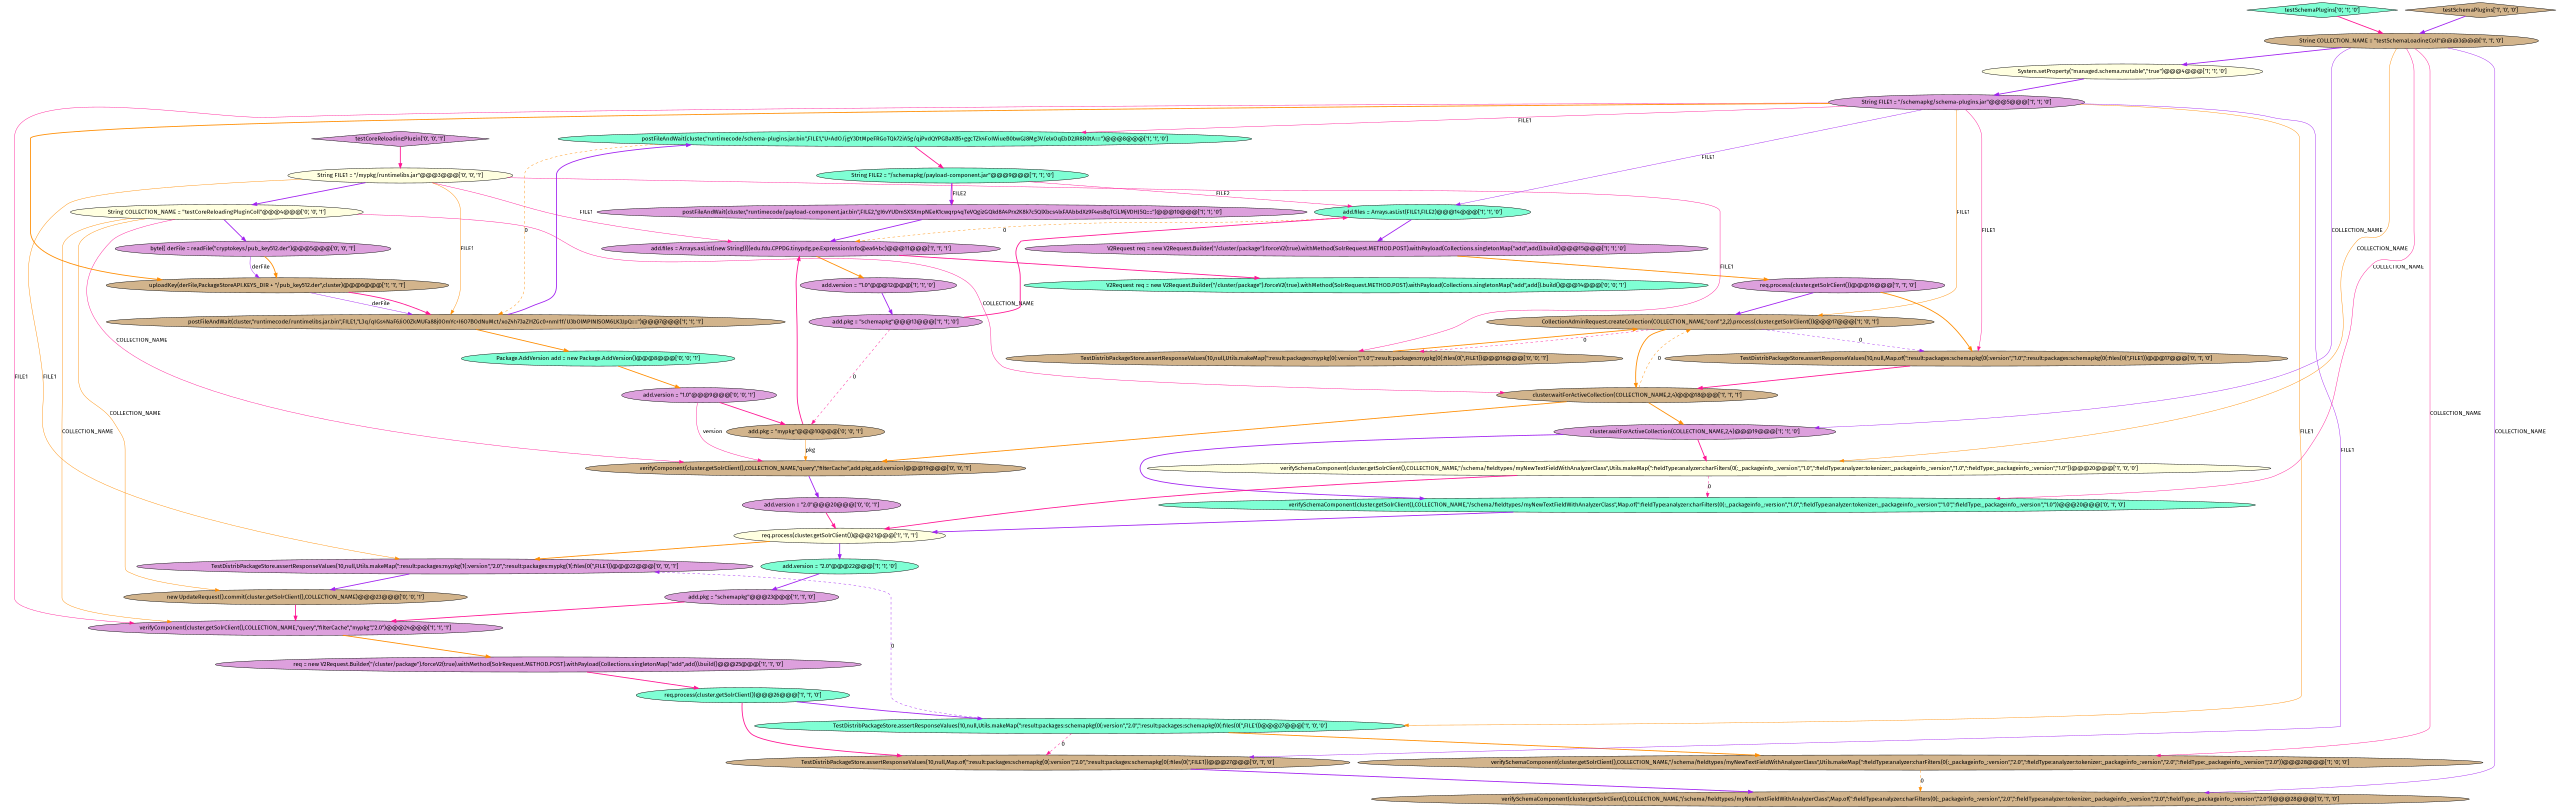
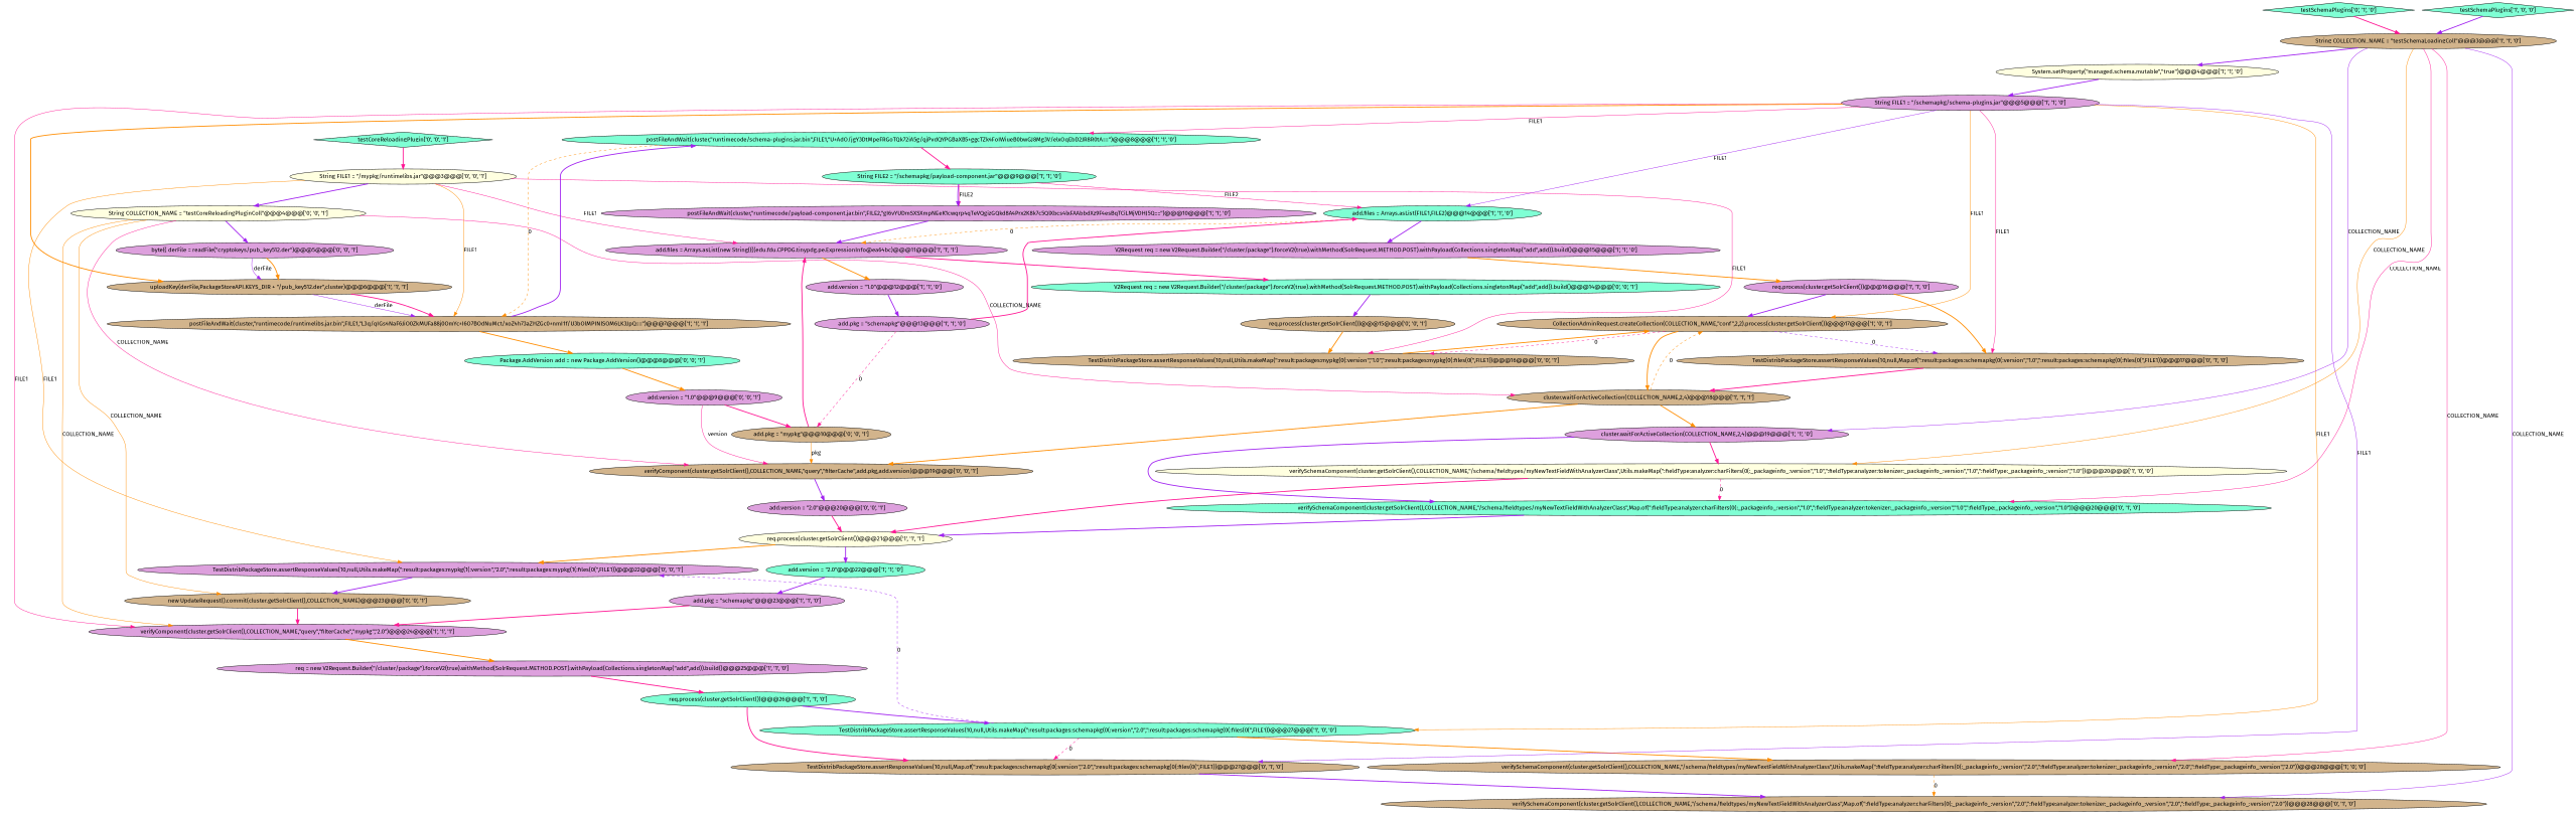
  digraph {
    fontname="Fira Sans"
    node [fillcolor=plum fontname="Fira Sans" shape=ellipse style=filled]
    edge [color=deeppink fontname="Fira Sans" style=bold]
    n1 [fillcolor=aquamarine label="String FILE2 = \"/schemapkg/payload-component.jar\"@@@9@@@['1', '1', '0']"]
    n2 [fillcolor=aquamarine label="add.files = Arrays.asList(FILE1,FILE2)@@@14@@@['1', '1', '0']"]
    n3 [label="postFileAndWait(cluster,\"runtimecode/payload-component.jar.bin\",FILE2,\"gI6vYUDmSXSXmpNEeK1cwqrp4qTeVQgizGQkd8A4Prx2K8k7c5QlXbcs4lxFAAbbdXz9F4esBqTCiLMjVDHJ5Q==\")@@@10@@@['1', '1', '0']"]
    n4 [label="V2Request req = new V2Request.Builder(\"/cluster/package\").forceV2(true).withMethod(SolrRequest.METHOD.POST).withPayload(Collections.singletonMap(\"add\",add)).build()@@@15@@@['1', '1', '0']"]
    n5 [label="add.files = Arrays.asList(new String((((edu.fdu.CPPDG.tinypdg.pe.ExpressionInfo@ea64bc)@@@11@@@['1', '1', '1']"]
    n6 [label="req.process(cluster.getSolrClient())@@@16@@@['1', '1', '0']"]
    n7 [fillcolor=aquamarine label="V2Request req = new V2Request.Builder(\"/cluster/package\").forceV2(true).withMethod(SolrRequest.METHOD.POST).withPayload(Collections.singletonMap(\"add\",add)).build()@@@14@@@['0', '0', '1']"]
    n8 [label="add.version = \"1.0\"@@@12@@@['1', '1', '0']"]
    n9 [fillcolor=tan label="verifySchemaComponent(cluster.getSolrClient(),COLLECTION_NAME,\"/schema/fieldtypes/myNewTextFieldWithAnalyzerClass\",Map.of(\":fieldType:analyzer:charFilters(0(:_packageinfo_:version\",\"2.0\",\":fieldType:analyzer:tokenizer:_packageinfo_:version\",\"2.0\",\":fieldType:_packageinfo_:version\",\"2.0\"))@@@28@@@['0', '1', '0']"]
+   n10 [fillcolor=tan label="req.process(cluster.getSolrClient())@@@15@@@['0', '0', '1']"]
    n11 [fillcolor=tan label="TestDistribPackageStore.assertResponseValues(10,null,Utils.makeMap(\":result:packages:mypkg(0(:version\",\"1.0\",\":result:packages:mypkg(0(:files(0(\",FILE1))@@@16@@@['0', '0', '1']"]
    n12 [fillcolor=tan label="new UpdateRequest().commit(cluster.getSolrClient(),COLLECTION_NAME)@@@23@@@['0', '0', '1']"]
    n13 [label="verifyComponent(cluster.getSolrClient(),COLLECTION_NAME,\"query\",\"filterCache\",\"mypkg\",\"2.0\")@@@24@@@['1', '1', '1']"]
    n14 [label="req = new V2Request.Builder(\"/cluster/package\").forceV2(true).withMethod(SolrRequest.METHOD.POST).withPayload(Collections.singletonMap(\"add\",add)).build()@@@25@@@['1', '1', '0']"]
    n15 [fillcolor=tan label="CollectionAdminRequest.createCollection(COLLECTION_NAME,\"conf\",2,2).process(cluster.getSolrClient())@@@17@@@['1', '0', '1']"]
    n16 [fillcolor=tan label="TestDistribPackageStore.assertResponseValues(10,null,Map.of(\":result:packages:schemapkg(0(:version\",\"1.0\",\":result:packages:schemapkg(0(:files(0(\",FILE1))@@@17@@@['0', '1', '0']"]
    n17 [fillcolor=tan label="cluster.waitForActiveCollection(COLLECTION_NAME,2,4)@@@18@@@['1', '1', '1']"]
    n18 [fillcolor=tan label="verifyComponent(cluster.getSolrClient(),COLLECTION_NAME,\"query\",\"filterCache\",add.pkg,add.version)@@@19@@@['0', '0', '1']"]
    n19 [label="cluster.waitForActiveCollection(COLLECTION_NAME,2,4)@@@19@@@['1', '1', '0']"]
    n20 [fillcolor=tan label="add.pkg = \"mypkg\"@@@10@@@['0', '0', '1']"]
    n21 [label="add.version = \"2.0\"@@@20@@@['0', '0', '1']"]
    n22 [fillcolor=lightyellow label="String FILE1 = \"/mypkg/runtimelibs.jar\"@@@3@@@['0', '0', '1']"]
    n23 [fillcolor=lightyellow label="String COLLECTION_NAME = \"testCoreReloadingPluginColl\"@@@4@@@['0', '0', '1']"]
    n24 [label="TestDistribPackageStore.assertResponseValues(10,null,Utils.makeMap(\":result:packages:mypkg(1(:version\",\"2.0\",\":result:packages:mypkg(1(:files(0(\",FILE1))@@@22@@@['0', '0', '1']"]
    n25 [fillcolor=tan label="postFileAndWait(cluster,\"runtimecode/runtimelibs.jar.bin\",FILE1,\"L3q/qIGs4NaF6JiO0ZkMUFa88j0OmYc+I6O7BOdNuMct/xoZ4h73aZHZGc0+nmI1f/U3bOlMPINlSOM6LK3JpQ==\")@@@7@@@['1', '1', '1']"]
    n26 [label="byte(( derFile = readFile(\"cryptokeys/pub_key512.der\")@@@5@@@['0', '0', '1']"]
    n27 [fillcolor=aquamarine label="postFileAndWait(cluster,\"runtimecode/schema-plugins.jar.bin\",FILE1,\"U+AdO/jgY3DtMpeFRGoTQk72iA5g/qjPvdQYPGBaXB5+ggcTZk4FoIWiueB0bwGJ8Mg3V/elxOqEbD2JR8R0tA==\")@@@8@@@['1', '1', '0']"]
    n28 [fillcolor=aquamarine label="Package.AddVersion add = new Package.AddVersion()@@@8@@@['0', '0', '1']"]
    n29 [fillcolor=tan label="uploadKey(derFile,PackageStoreAPI.KEYS_DIR + \"/pub_key512.der\",cluster)@@@6@@@['1', '1', '1']"]
    n30 [fillcolor=aquamarine label="TestDistribPackageStore.assertResponseValues(10,null,Utils.makeMap(\":result:packages:schemapkg(0(:version\",\"2.0\",\":result:packages:schemapkg(0(:files(0(\",FILE1))@@@27@@@['1', '0', '0']"]
    n31 [fillcolor=tan label="verifySchemaComponent(cluster.getSolrClient(),COLLECTION_NAME,\"/schema/fieldtypes/myNewTextFieldWithAnalyzerClass\",Utils.makeMap(\":fieldType:analyzer:charFilters(0(:_packageinfo_:version\",\"2.0\",\":fieldType:analyzer:tokenizer:_packageinfo_:version\",\"2.0\",\":fieldType:_packageinfo_:version\",\"2.0\"))@@@28@@@['1', '0', '0']"]
    n32 [fillcolor=tan label="TestDistribPackageStore.assertResponseValues(10,null,Map.of(\":result:packages:schemapkg(0(:version\",\"2.0\",\":result:packages:schemapkg(0(:files(0(\",FILE1))@@@27@@@['0', '1', '0']"]
    n33 [fillcolor=lightyellow label="verifySchemaComponent(cluster.getSolrClient(),COLLECTION_NAME,\"/schema/fieldtypes/myNewTextFieldWithAnalyzerClass\",Utils.makeMap(\":fieldType:analyzer:charFilters(0(:_packageinfo_:version\",\"1.0\",\":fieldType:analyzer:tokenizer:_packageinfo_:version\",\"1.0\",\":fieldType:_packageinfo_:version\",\"1.0\"))@@@20@@@['1', '0', '0']"]
    n34 [fillcolor=lightyellow label="req.process(cluster.getSolrClient())@@@21@@@['1', '1', '1']"]
    n35 [fillcolor=aquamarine label="verifySchemaComponent(cluster.getSolrClient(),COLLECTION_NAME,\"/schema/fieldtypes/myNewTextFieldWithAnalyzerClass\",Map.of(\":fieldType:analyzer:charFilters(0(:_packageinfo_:version\",\"1.0\",\":fieldType:analyzer:tokenizer:_packageinfo_:version\",\"1.0\",\":fieldType:_packageinfo_:version\",\"1.0\"))@@@20@@@['0', '1', '0']"]
    n36 [fillcolor=aquamarine label="add.version = \"2.0\"@@@22@@@['1', '1', '0']"]
    n37 [label="add.pkg = \"schemapkg\"@@@13@@@['1', '1', '0']"]
    n38 [fillcolor=lightyellow label="System.setProperty(\"managed.schema.mutable\",\"true\")@@@4@@@['1', '1', '0']"]
    n39 [label="String FILE1 = \"/schemapkg/schema-plugins.jar\"@@@5@@@['1', '1', '0']"]
    n40 [fillcolor=aquamarine label="req.process(cluster.getSolrClient())@@@26@@@['1', '1', '0']"]
    n41 [label="add.pkg = \"schemapkg\"@@@23@@@['1', '1', '0']"]
    n42 [fillcolor=aquamarine label="testSchemaPlugins['0', '1', '0']" shape=diamond]
    n43 [fillcolor=tan label="String COLLECTION_NAME = \"testSchemaLoadingColl\"@@@3@@@['1', '1', '0']"]
    n44 [label="add.version = \"1.0\"@@@9@@@['0', '0', '1']"]
-   n45 [label="testCoreReloadingPlugin['0', '0', '1']" shape=diamond]
-   n46 [fillcolor=tan label="testSchemaPlugins['1', '0', '0']" shape=diamond]
+   n45 [fillcolor=aquamarine label="testCoreReloadingPlugin['0', '0', '1']" shape=diamond]
+   n46 [fillcolor=aquamarine label="testSchemaPlugins['1', '0', '0']" shape=diamond]
    n1 -> n2 [label=FILE2 style=solid]
    n1 -> n3 [label=FILE2 style=solid]
    n1 -> n3 [color=purple]
    n2 -> n4 [color=purple]
    n2 -> n5 [color=darkorange label=0 style=dashed]
    n3 -> n5 [color=purple]
    n4 -> n6 [color=darkorange]
    n5 -> n7
    n5 -> n8 [color=darkorange]
    n6 -> n15 [color=purple]
    n6 -> n16 [color=darkorange]
+   n7 -> n10 [color=purple]
    n8 -> n37 [color=purple]
+   n10 -> n11 [color=darkorange]
    n11 -> n15 [color=darkorange]
    n12 -> n13
    n13 -> n14 [color=darkorange]
    n14 -> n40
    n15 -> n11 [label=0 style=dashed]
    n15 -> n16 [color=purple label=0 style=dashed]
    n15 -> n17 [color=darkorange]
    n16 -> n17
    n17 -> n15 [color=darkorange label=0 style=dashed]
    n17 -> n18 [color=darkorange]
    n17 -> n19 [color=darkorange]
    n18 -> n21 [color=purple]
    n19 -> n33
    n19 -> n35 [color=purple]
    n20 -> n5
    n20 -> n18 [color=darkorange label=pkg style=solid]
    n21 -> n34
    n22 -> n5 [label=FILE1 style=solid]
    n22 -> n11 [label=FILE1 style=solid]
    n22 -> n23 [color=purple]
    n22 -> n24 [color=darkorange label=FILE1 style=solid]
    n22 -> n25 [color=darkorange label=FILE1 style=solid]
    n23 -> n12 [color=darkorange label=COLLECTION_NAME style=solid]
    n23 -> n13 [color=darkorange label=COLLECTION_NAME style=solid]
    n23 -> n17 [label=COLLECTION_NAME style=solid]
    n23 -> n18 [label=COLLECTION_NAME style=solid]
    n23 -> n26 [color=purple]
    n24 -> n12 [color=purple]
    n25 -> n27 [color=purple]
    n25 -> n28 [color=darkorange]
    n26 -> n29 [color=darkorange]
    n26 -> n29 [color=purple label=derFile style=solid]
    n27 -> n1
    n27 -> n25 [color=darkorange label=0 style=dashed]
    n28 -> n44 [color=darkorange]
    n29 -> n25 [color=purple label=derFile style=solid]
    n29 -> n25
    n30 -> n24 [color=purple label=0 style=dashed]
    n30 -> n31 [color=darkorange]
    n30 -> n32 [label=0 style=dashed]
    n31 -> n9 [color=darkorange label=0 style=dashed]
    n32 -> n9 [color=purple]
    n33 -> n34
    n33 -> n35 [label=0 style=dashed]
    n34 -> n24 [color=darkorange]
    n34 -> n36 [color=purple]
    n35 -> n34 [color=purple]
    n36 -> n41 [color=purple]
    n37 -> n2
    n37 -> n20 [label=0 style=dashed]
    n38 -> n39 [color=purple]
    n39 -> n2 [color=purple label=FILE1 style=solid]
    n39 -> n13 [label=FILE1 style=solid]
    n39 -> n15 [color=darkorange label=FILE1 style=solid]
    n39 -> n16 [label=FILE1 style=solid]
    n39 -> n27 [label=FILE1 style=solid]
    n39 -> n29 [color=darkorange]
    n39 -> n30 [color=darkorange label=FILE1 style=solid]
    n39 -> n32 [color=purple label=FILE1 style=solid]
    n40 -> n30 [color=purple]
    n40 -> n32
    n41 -> n13
    n42 -> n43
    n43 -> n9 [color=purple label=COLLECTION_NAME style=solid]
    n43 -> n19 [color=purple label=COLLECTION_NAME style=solid]
    n43 -> n31 [label=COLLECTION_NAME style=solid]
    n43 -> n33 [color=darkorange label=COLLECTION_NAME style=solid]
    n43 -> n35 [label=COLLECTION_NAME style=solid]
    n43 -> n38 [color=purple]
    n44 -> n18 [label=version style=solid]
    n44 -> n20
    n45 -> n22
    n46 -> n43 [color=purple]
  }
